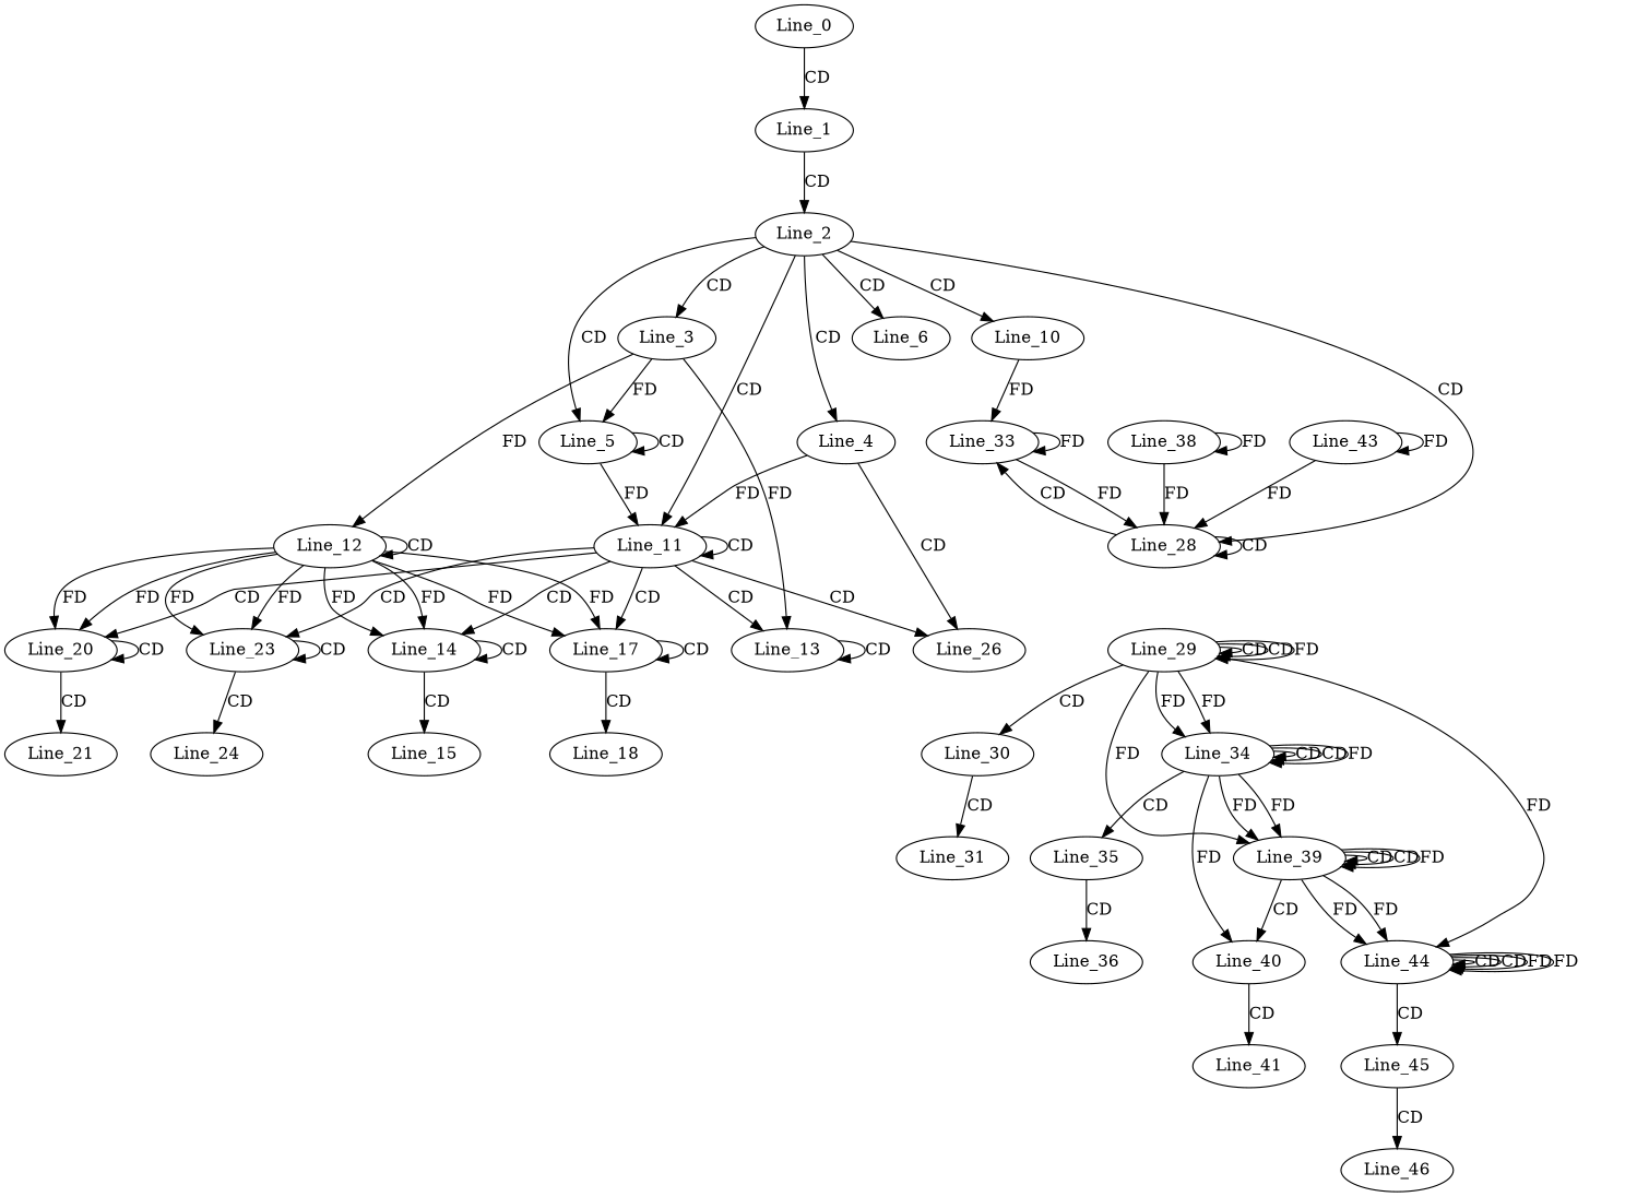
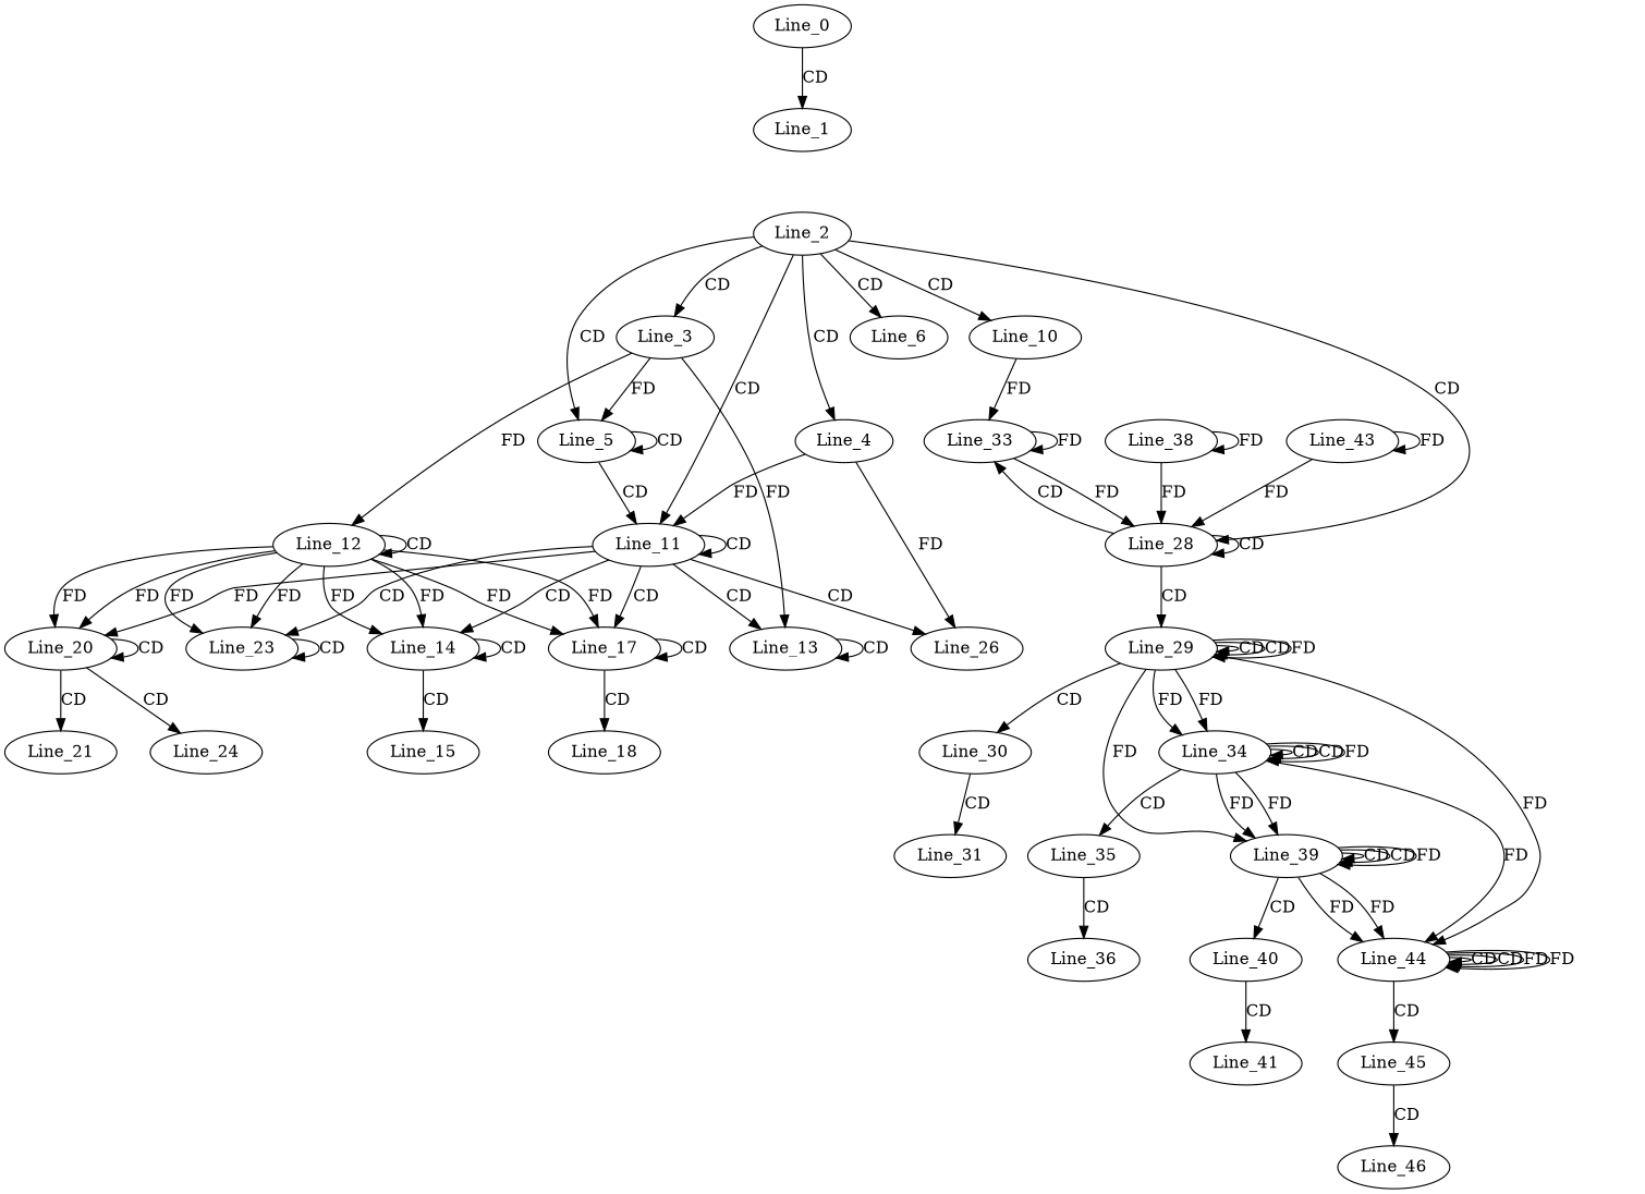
  digraph {
    Line_0
    Line_1
    Line_2
    Line_3
    Line_4
    Line_5
    Line_6
    Line_10
    Line_11
    Line_28
    Line_12
    Line_13
    Line_26
    Line_33
    Line_14
    Line_17
    Line_20
    Line_23
    Line_29
    Line_15
    Line_18
    Line_21
    Line_24
    Line_30
    Line_34
    Line_39
    Line_44
    Line_31
    Line_35
    Line_40
    Line_45
    Line_36
    Line_38
    Line_41
    Line_43
    Line_46
    Line_0 -> Line_1 [label=CD]
-   Line_1 -> Line_2 [label=CD]
    Line_2 -> Line_3 [label=CD]
    Line_2 -> Line_4 [label=CD]
    Line_2 -> Line_5 [label=CD]
    Line_2 -> Line_6 [label=CD]
    Line_2 -> Line_10 [label=CD]
    Line_2 -> Line_11 [label=CD]
    Line_2 -> Line_28 [label=CD]
    Line_3 -> Line_5 [label=FD]
    Line_3 -> Line_12 [label=FD]
    Line_3 -> Line_13 [label=FD]
    Line_4 -> Line_11 [label=FD]
-   Line_4 -> Line_26 [label=CD]
+   Line_4 -> Line_26 [label=FD]
    Line_5 -> Line_5 [label=CD]
-   Line_5 -> Line_11 [label=FD]
+   Line_5 -> Line_11 [label=CD]
    Line_10 -> Line_33 [label=FD]
    Line_11 -> Line_11 [label=CD]
    Line_11 -> Line_13 [label=CD]
    Line_11 -> Line_26 [label=CD]
    Line_11 -> Line_14 [label=CD]
    Line_11 -> Line_17 [label=CD]
-   Line_11 -> Line_20 [label=CD]
+   Line_11 -> Line_20 [label=FD]
    Line_11 -> Line_23 [label=CD]
    Line_28 -> Line_28 [label=CD]
    Line_28 -> Line_33 [label=CD]
+   Line_28 -> Line_29 [label=CD]
    Line_12 -> Line_12 [label=CD]
    Line_12 -> Line_14 [label=FD]
    Line_12 -> Line_14 [label=FD]
    Line_12 -> Line_17 [label=FD]
    Line_12 -> Line_17 [label=FD]
    Line_12 -> Line_20 [label=FD]
    Line_12 -> Line_20 [label=FD]
    Line_12 -> Line_23 [label=FD]
    Line_12 -> Line_23 [label=FD]
    Line_13 -> Line_13 [label=CD]
    Line_33 -> Line_28 [label=FD]
    Line_33 -> Line_33 [label=FD]
    Line_14 -> Line_14 [label=CD]
    Line_14 -> Line_15 [label=CD]
    Line_17 -> Line_17 [label=CD]
    Line_17 -> Line_18 [label=CD]
    Line_20 -> Line_20 [label=CD]
    Line_20 -> Line_21 [label=CD]
    Line_23 -> Line_23 [label=CD]
-   Line_23 -> Line_24 [label=CD]
+   Line_20 -> Line_24 [label=CD]
    Line_29 -> Line_29 [label=CD]
    Line_29 -> Line_29 [label=CD]
    Line_29 -> Line_29 [label=FD]
    Line_29 -> Line_30 [label=CD]
    Line_29 -> Line_34 [label=FD]
    Line_29 -> Line_34 [label=FD]
    Line_29 -> Line_39 [label=FD]
    Line_29 -> Line_44 [label=FD]
    Line_30 -> Line_31 [label=CD]
    Line_34 -> Line_34 [label=CD]
    Line_34 -> Line_34 [label=CD]
    Line_34 -> Line_34 [label=FD]
    Line_34 -> Line_39 [label=FD]
    Line_34 -> Line_39 [label=FD]
-   Line_34 -> Line_40 [label=FD]
+   Line_34 -> Line_44 [label=FD]
    Line_34 -> Line_35 [label=CD]
    Line_39 -> Line_39 [label=CD]
    Line_39 -> Line_39 [label=CD]
    Line_39 -> Line_39 [label=FD]
    Line_39 -> Line_44 [label=FD]
    Line_39 -> Line_44 [label=FD]
    Line_39 -> Line_40 [label=CD]
    Line_44 -> Line_44 [label=CD]
    Line_44 -> Line_44 [label=CD]
    Line_44 -> Line_44 [label=FD]
    Line_44 -> Line_44 [label=FD]
    Line_44 -> Line_45 [label=CD]
    Line_35 -> Line_36 [label=CD]
    Line_40 -> Line_41 [label=CD]
    Line_45 -> Line_46 [label=CD]
    Line_38 -> Line_28 [label=FD]
    Line_38 -> Line_38 [label=FD]
    Line_43 -> Line_28 [label=FD]
    Line_43 -> Line_43 [label=FD]
  }
